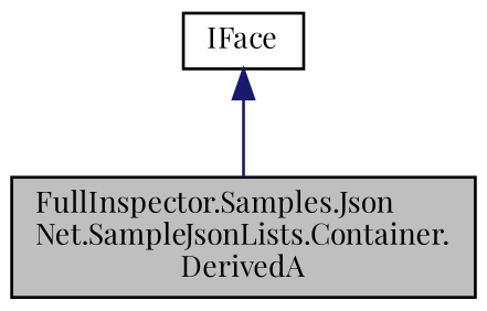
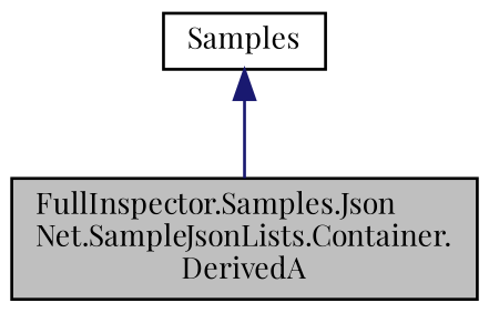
  digraph {
    fontname="Playfair Display"
    node [color=black fontname="Playfair Display" fontsize=10 shape=record style=filled]
    n1 [fillcolor=grey75 fontcolor=black height=0.2 label="FullInspector.Samples.Json\lNet.SampleJsonLists.Container.\lDerivedA" width=0.4]
-   n2 [fillcolor=white height=0.2 label=IFace width=0.4]
+   n2 [fillcolor=white height=0.2 label=Samples width=0.4]
    n2 -> n1 [color=midnightblue dir=back fontname="Playfair Display" fontsize=10 labelfontname=Helvetica labelfontsize=10 style=solid]
  }
